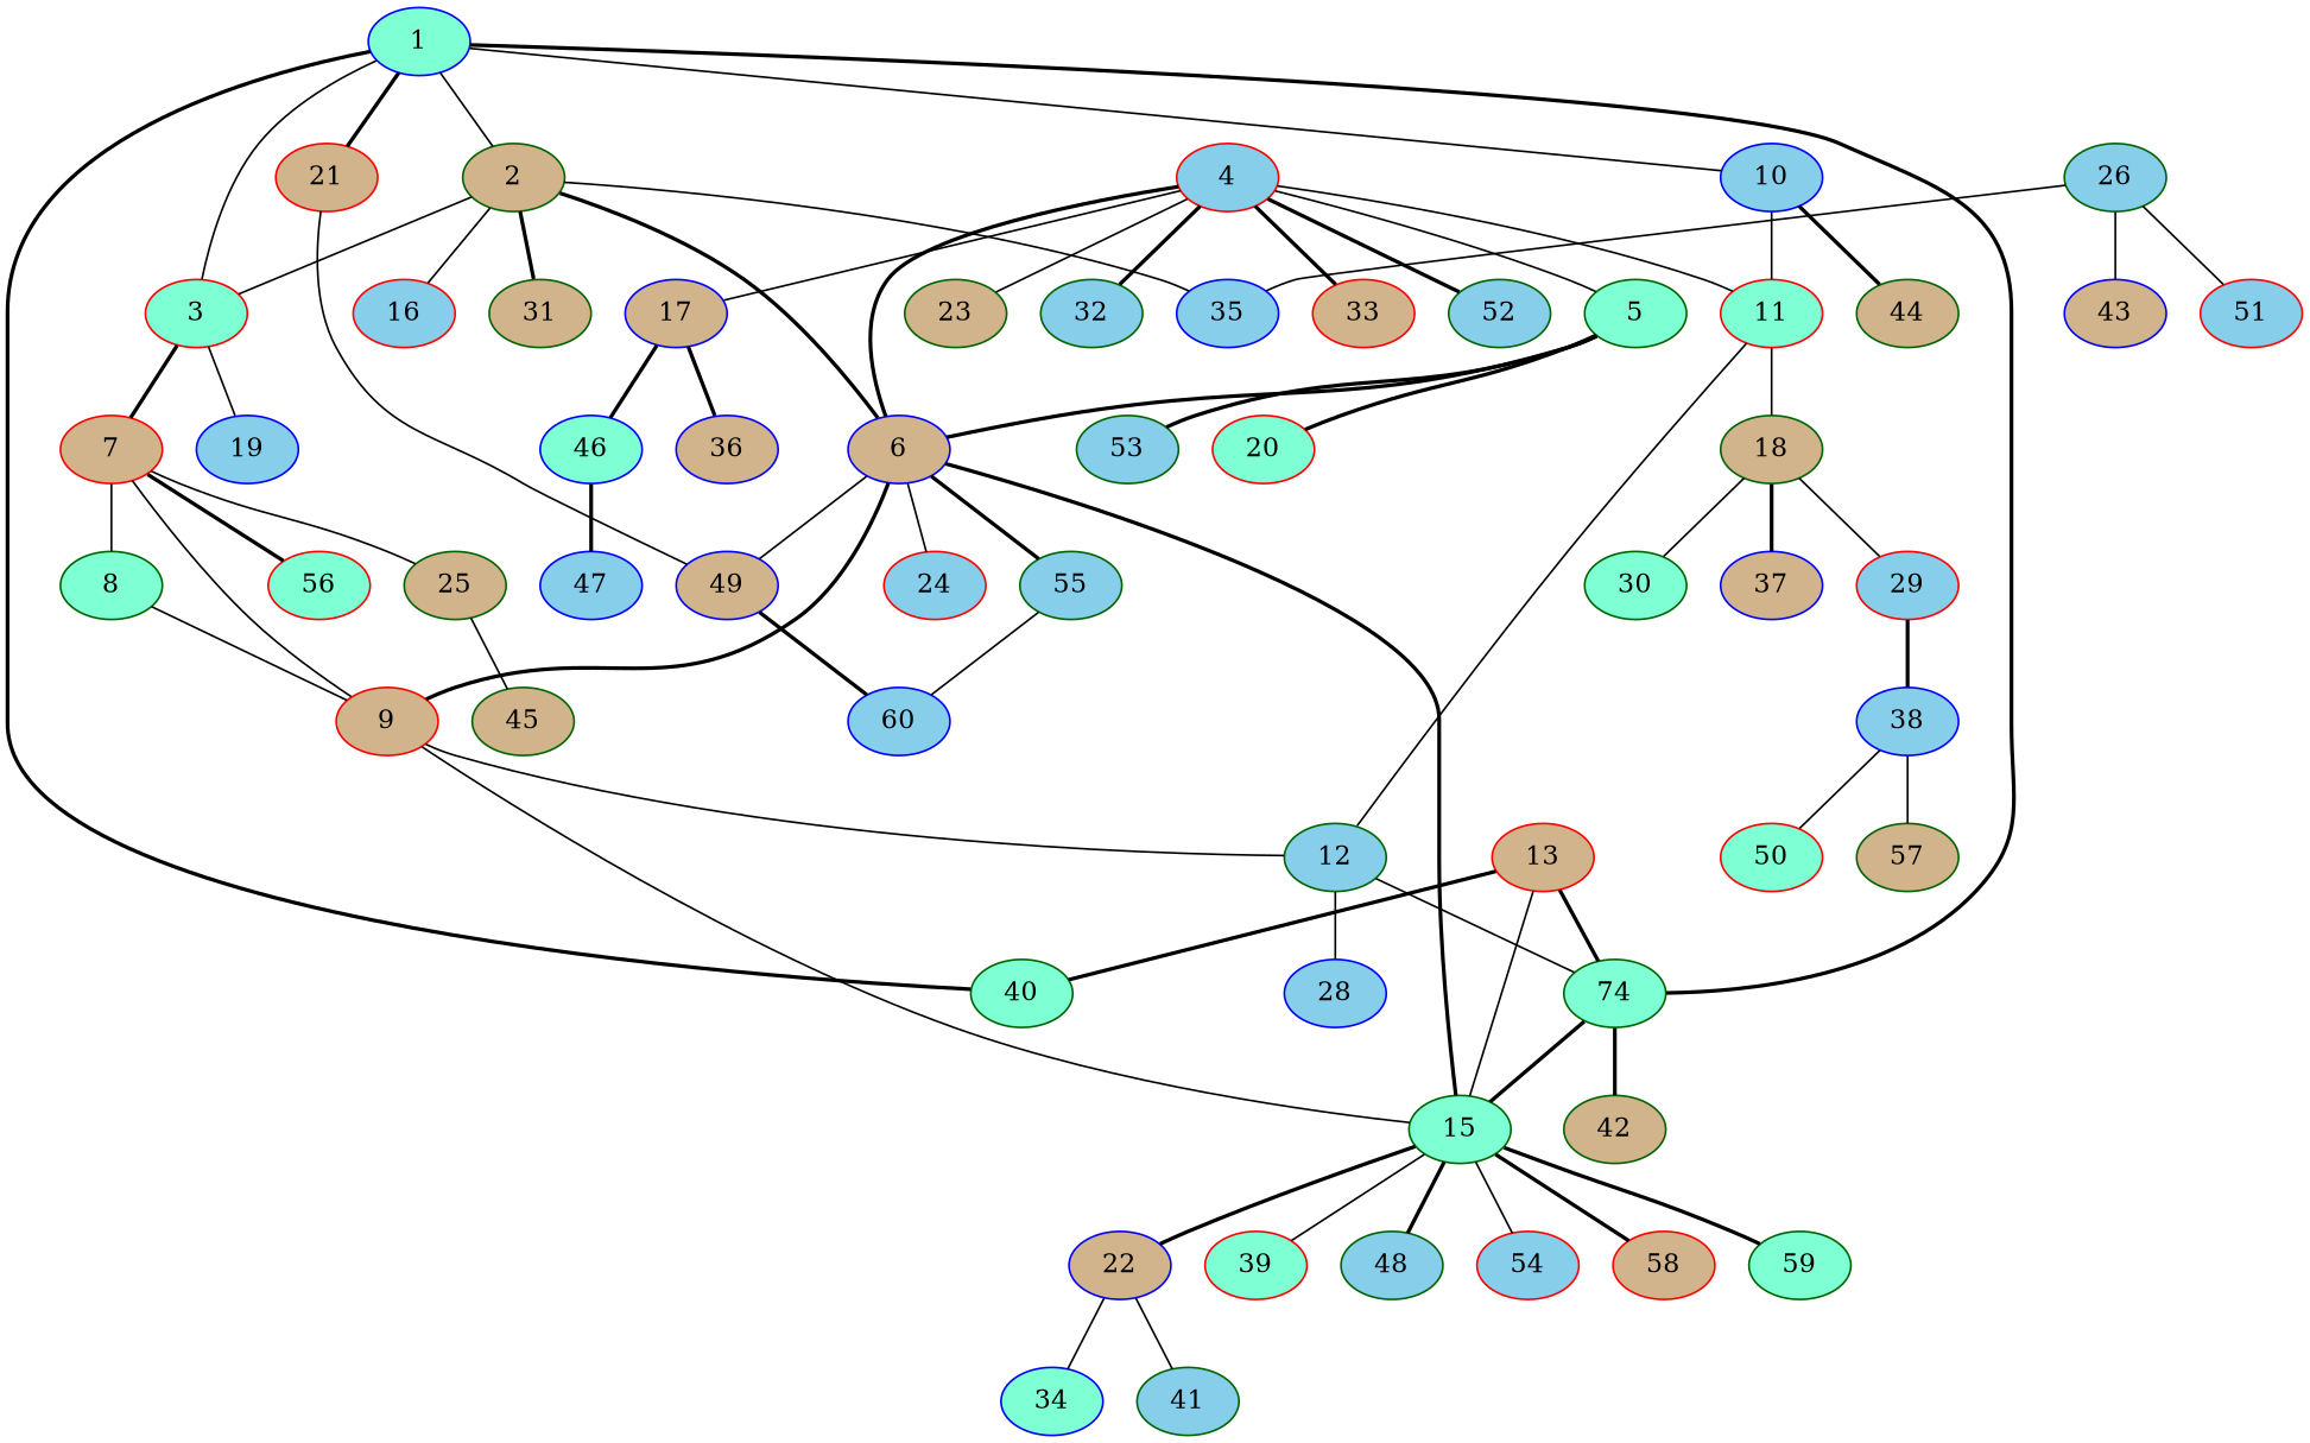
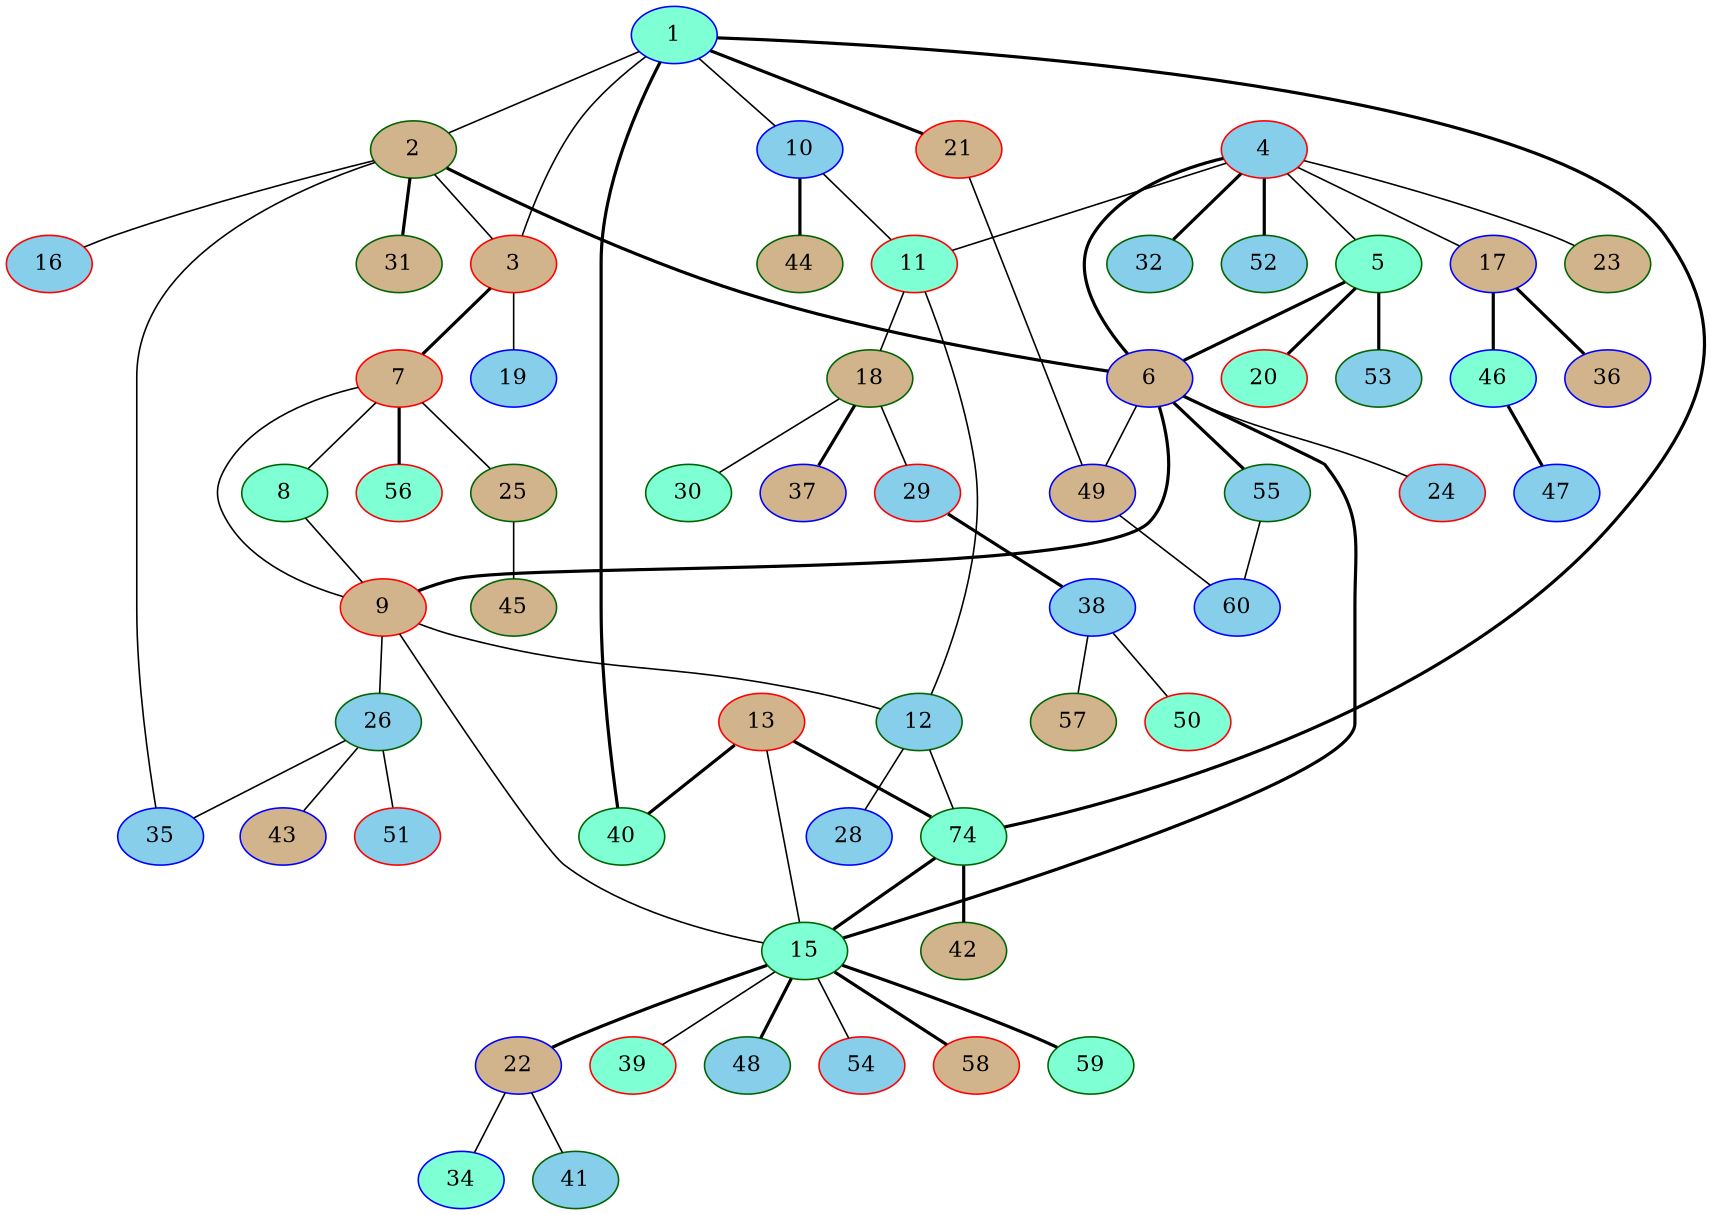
  graph {
    node [color=darkgreen fillcolor=tan style=filled]
    edge [style=solid]
    1 [color=blue fillcolor=aquamarine]
    2
-   3 [color=red fillcolor=aquamarine]
+   3 [color=red]
    10 [color=blue fillcolor=skyblue]
    n5 [fillcolor=aquamarine label=74]
    21 [color=red]
    40 [fillcolor=aquamarine]
    6 [color=blue]
    16 [color=red fillcolor=skyblue]
    31
    35 [color=blue fillcolor=skyblue]
    7 [color=red]
    19 [color=blue fillcolor=skyblue]
    11 [color=red fillcolor=aquamarine]
    44
    15 [fillcolor=aquamarine]
    42
    49 [color=blue]
    9 [color=red]
    24 [color=red fillcolor=skyblue]
    55 [fillcolor=skyblue]
    8 [fillcolor=aquamarine]
    25
    56 [color=red fillcolor=aquamarine]
    4 [color=red fillcolor=skyblue]
    5 [fillcolor=aquamarine]
    17 [color=blue]
    23
    32 [fillcolor=skyblue]
-   33 [color=red]
    52 [fillcolor=skyblue]
    20 [color=red fillcolor=aquamarine]
    53 [fillcolor=skyblue]
    12 [fillcolor=skyblue]
    18
    36 [color=blue]
    46 [color=blue fillcolor=aquamarine]
    26 [fillcolor=skyblue]
    22 [color=blue]
    39 [color=red fillcolor=aquamarine]
    48 [fillcolor=skyblue]
    54 [color=red fillcolor=skyblue]
    58 [color=red]
    59 [fillcolor=aquamarine]
    60 [color=blue fillcolor=skyblue]
    45
    28 [color=blue fillcolor=skyblue]
    51 [color=red fillcolor=skyblue]
    43 [color=blue]
    29 [color=red fillcolor=skyblue]
    30 [fillcolor=aquamarine]
    37 [color=blue]
    13 [color=red]
    34 [color=blue fillcolor=aquamarine]
    41 [fillcolor=skyblue]
    47 [color=blue fillcolor=skyblue]
    38 [color=blue fillcolor=skyblue]
    50 [color=red fillcolor=aquamarine]
    57
    1 -- 2
    1 -- 3
    1 -- 10
    1 -- n5 [style=bold]
    1 -- 21 [style=bold]
    1 -- 40 [style=bold]
    2 -- 3
    2 -- 6 [style=bold]
    2 -- 16
    2 -- 31 [style=bold]
    2 -- 35
    3 -- 7 [style=bold]
    3 -- 19
    10 -- 11
    10 -- 44 [style=bold]
    n5 -- 15 [style=bold]
    n5 -- 42 [style=bold]
    21 -- 49
    6 -- 15 [style=bold]
    6 -- 49
    6 -- 9 [style=bold]
    6 -- 24
    6 -- 55 [style=bold]
    7 -- 9
    7 -- 8
    7 -- 25
    7 -- 56 [style=bold]
    11 -- 12
    11 -- 18
    15 -- 22 [style=bold]
    15 -- 39
    15 -- 48 [style=bold]
    15 -- 54
    15 -- 58 [style=bold]
    15 -- 59 [style=bold]
-   49 -- 60 [style=bold]
+   49 -- 60
    9 -- 15
    9 -- 12
+   9 -- 26
    55 -- 60
    8 -- 9
    25 -- 45
    4 -- 6 [style=bold]
    4 -- 11
    4 -- 5
    4 -- 17
    4 -- 23
    4 -- 32 [style=bold]
-   4 -- 33 [style=bold]
    4 -- 52 [style=bold]
    5 -- 6 [style=bold]
    5 -- 20 [style=bold]
    5 -- 53 [style=bold]
    17 -- 36 [style=bold]
    17 -- 46 [style=bold]
    12 -- n5
    12 -- 28
    18 -- 29
    18 -- 30
    18 -- 37 [style=bold]
    46 -- 47 [style=bold]
    26 -- 35
    26 -- 51
    26 -- 43
    22 -- 34
    22 -- 41
    29 -- 38 [style=bold]
    13 -- n5 [style=bold]
    13 -- 40 [style=bold]
    13 -- 15
    38 -- 50
    38 -- 57
  }
